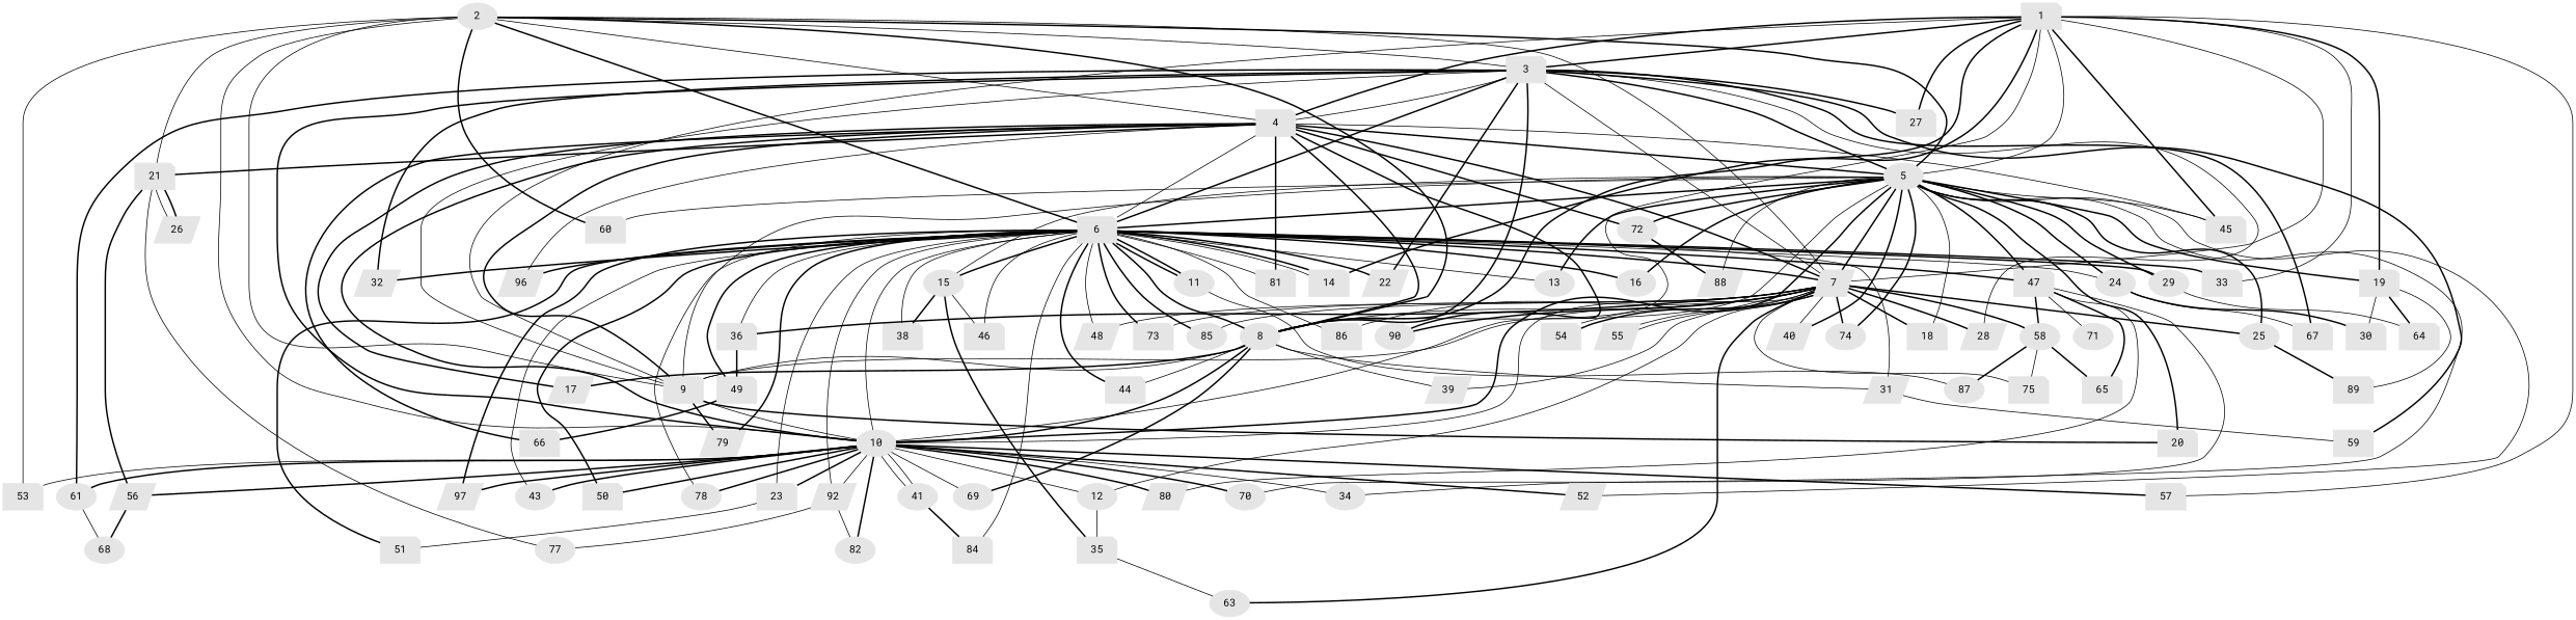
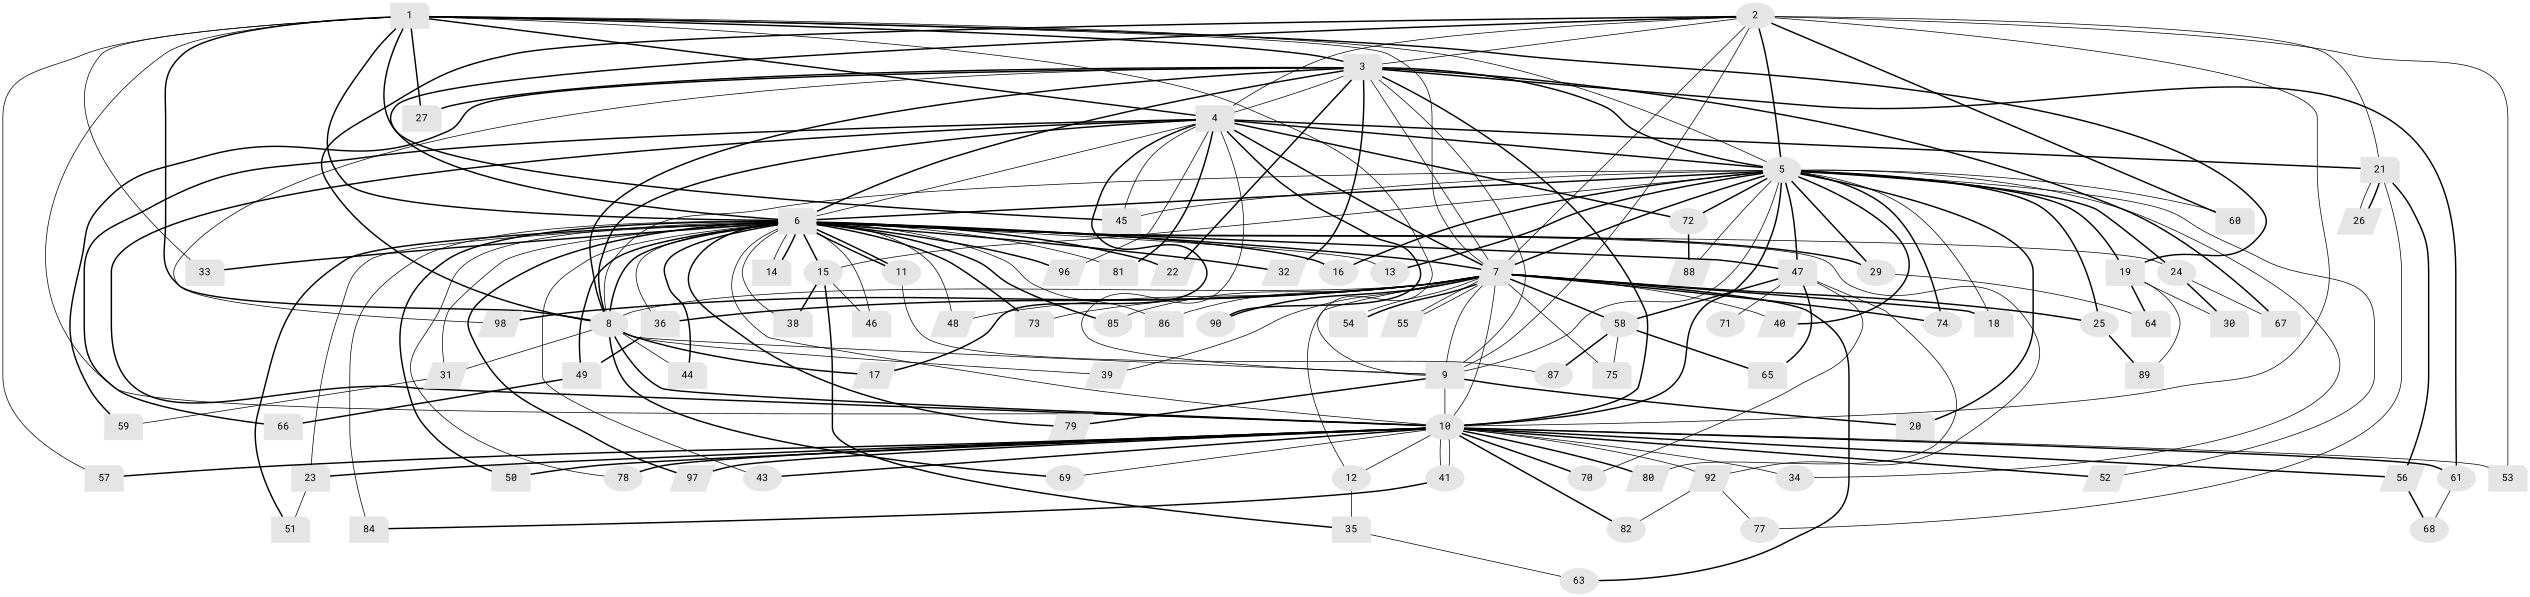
  graph {
    fontname="Roboto Mono"
    node [color=gray90 fontname="Roboto Mono" shape=note style=filled]
    edge [fontname="Roboto Mono" style=bold]
    1
    3
    4
    5 [shape=ellipse]
    6
    7 [shape=parallelogram]
    8 [shape=ellipse]
    9
    10 [shape=ellipse]
    19
    27
    33
    57
    45
    2 [shape=ellipse]
    21
    53
    60
    22 [shape=parallelogram]
-   28 [shape=parallelogram]
+   28 [shape=parallelogram label=98]
    32 [shape=parallelogram]
    59
    61 [shape=ellipse]
    67
    17 [shape=parallelogram]
    66
    72 [shape=ellipse]
    n28 [label=96 shape=parallelogram]
    81
    90 [shape=ellipse]
    13 [shape=ellipse]
    15 [shape=ellipse]
    16 [shape=ellipse]
    18
    20
    24 [shape=ellipse]
    25 [shape=ellipse]
    29 [shape=ellipse]
    34 [shape=ellipse]
    40 [shape=parallelogram]
    47
    52 [shape=parallelogram]
    74 [shape=ellipse]
    88 [shape=parallelogram]
    11 [shape=ellipse]
    14
    23
    31 [shape=parallelogram]
    36
    n50 [label=97 shape=parallelogram]
    38
    n52 [label=92 shape=parallelogram]
    43 [shape=ellipse]
    44
    46
    48 [shape=parallelogram]
    49
    50
    51
    73
    78 [shape=ellipse]
    79 [shape=parallelogram]
    84
    85 [shape=ellipse]
    86
    12 [shape=ellipse]
    39 [shape=parallelogram]
    54
    55 [shape=parallelogram]
    58 [shape=ellipse]
    63 [shape=ellipse]
    75
    69 [shape=ellipse]
    41 [shape=ellipse]
    56 [shape=parallelogram]
    70 [shape=ellipse]
    80 [shape=parallelogram]
    82 [shape=ellipse]
    30
    64
    89
    26 [shape=parallelogram]
    77 [shape=ellipse]
    68 [shape=ellipse]
    35
    71 [shape=ellipse]
    65
    87 [shape=ellipse]
    1 -- 3
    1 -- 4
    1 -- 5 [style=solid]
-   1 -- 14
+   1 -- 6
    1 -- 7 [style=solid]
    1 -- 8
    1 -- 9 [style=solid]
    1 -- 10 [style=solid]
    1 -- 19
    1 -- 27
    1 -- 33 [style=solid]
    1 -- 57 [style=solid]
    1 -- 45
    3 -- 4 [style=solid]
    3 -- 5
    3 -- 6
    3 -- 7 [style=solid]
    3 -- 8
    3 -- 9 [style=solid]
    3 -- 10
    3 -- 27
    3 -- 22
    3 -- 28 [style=solid]
    3 -- 32
    3 -- 59
    3 -- 61
    3 -- 67
    4 -- 5
    4 -- 6 [style=solid]
    4 -- 7
    4 -- 8
-   4 -- 9
+   4 -- 9 [style=solid]
    4 -- 10
    4 -- 45 [style=solid]
    4 -- 21
    4 -- 17
    4 -- 66
    4 -- 72
    4 -- n28 [style=solid]
    4 -- 81
    4 -- 90
    5 -- 6
    5 -- 7
    5 -- 8 [style=solid]
    5 -- 9 [style=solid]
    5 -- 10
    5 -- 19
    5 -- 45 [style=solid]
    5 -- 60 [style=solid]
    5 -- 72
    5 -- 13
    5 -- 15 [style=solid]
    5 -- 16
    5 -- 18 [style=solid]
    5 -- 20
    5 -- 24
    5 -- 25
    5 -- 29
    5 -- 34 [style=solid]
    5 -- 40
    5 -- 47
    5 -- 52 [style=solid]
    5 -- 74
    5 -- 88 [style=solid]
    6 -- 7
    6 -- 8
    6 -- 10 [style=solid]
    6 -- 33
    6 -- 22
    6 -- 32
    6 -- n28
    6 -- 81 [style=solid]
    6 -- 13 [style=solid]
    6 -- 15
    6 -- 16
    6 -- 24 [style=solid]
    6 -- 29
    6 -- 47
    6 -- 11
    6 -- 11
    6 -- 14 [style=solid]
    6 -- 14
    6 -- 23 [style=solid]
    6 -- 31 [style=solid]
    6 -- 36 [style=solid]
    6 -- n50
    6 -- 38 [style=solid]
    6 -- n52 [style=solid]
    6 -- 43 [style=solid]
    6 -- 44
    6 -- 46 [style=solid]
    6 -- 48 [style=solid]
    6 -- 49
    6 -- 50
    6 -- 51
    6 -- 73
    6 -- 78 [style=solid]
    6 -- 79
    6 -- 84 [style=solid]
    6 -- 85
    6 -- 86 [style=solid]
    7 -- 8 [style=solid]
    7 -- 9 [style=solid]
    7 -- 10 [style=solid]
    7 -- 28
    7 -- 90
    7 -- 18
    7 -- 25
    7 -- 40 [style=solid]
    7 -- 74
    7 -- 36
    7 -- 48 [style=solid]
    7 -- 73 [style=solid]
    7 -- 85 [style=solid]
    7 -- 86 [style=solid]
    7 -- 12 [style=solid]
    7 -- 39 [style=solid]
    7 -- 54 [style=solid]
    7 -- 54
    7 -- 55 [style=solid]
    7 -- 55 [style=solid]
    7 -- 58
    7 -- 63
    7 -- 75 [style=solid]
    8 -- 9 [style=solid]
    8 -- 10
    8 -- 17
    8 -- 31 [style=solid]
    8 -- 44 [style=solid]
    8 -- 39 [style=solid]
    8 -- 69
    9 -- 10 [style=solid]
    9 -- 20
    9 -- 79
    10 -- 57
    10 -- 53 [style=solid]
    10 -- 61
    10 -- 34 [style=solid]
    10 -- 52
    10 -- 23
    10 -- n50
    10 -- n52 [style=solid]
    10 -- 43
    10 -- 50
    10 -- 78
    10 -- 12 [style=solid]
    10 -- 69 [style=solid]
    10 -- 41 [style=solid]
    10 -- 41 [style=solid]
    10 -- 56
    10 -- 70
    10 -- 80
    10 -- 82
    19 -- 30 [style=solid]
    19 -- 64
    19 -- 89 [style=solid]
    2 -- 3 [style=solid]
    2 -- 4 [style=solid]
    2 -- 5
    2 -- 6
    2 -- 7 [style=solid]
    2 -- 8
    2 -- 9 [style=solid]
    2 -- 10 [style=solid]
    2 -- 21 [style=solid]
    2 -- 53 [style=solid]
    2 -- 60
    21 -- 56
    21 -- 26 [style=solid]
    21 -- 26
    21 -- 77 [style=solid]
    61 -- 68 [style=solid]
    72 -- 88
    15 -- 38
    15 -- 46 [style=solid]
    15 -- 35
    24 -- 67 [style=solid]
    24 -- 30
    25 -- 89
    29 -- 64 [style=solid]
    47 -- 58
    47 -- 70 [style=solid]
    47 -- 80 [style=solid]
    47 -- 71 [style=solid]
    47 -- 65
    11 -- 87 [style=solid]
    23 -- 51 [style=solid]
    31 -- 59 [style=solid]
    36 -- 49
    n52 -- 82 [style=solid]
    n52 -- 77 [style=solid]
    49 -- 66
    12 -- 35 [style=solid]
    58 -- 75 [style=solid]
    58 -- 65
    58 -- 87
    41 -- 84
    56 -- 68
    35 -- 63 [style=solid]
  }
